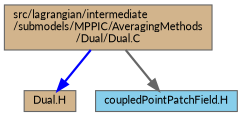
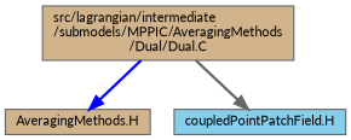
  digraph {
    fontname=Lato
    node [color=gray40 fillcolor=tan fontname=Lato fontsize=10 shape=record style=filled]
    edge [fontname=Lato fontsize=10 labelfontname=Helvetica labelfontsize=10 style=bold]
    n1 [fontcolor=black height=0.2 label="src/lagrangian/intermediate\l/submodels/MPPIC/AveragingMethods\l/Dual/Dual.C" width=0.4]
-   n2 [height=0.2 label="Dual.H" width=0.4]
+   n2 [height=0.2 label="AveragingMethods.H" width=0.4]
    n3 [height=0.2 label="coupledPointPatchField.H" width=0.4 fillcolor=skyblue]
    n1 -> n2 [color=blue]
    n1 -> n3 [color=gray40]
  }
